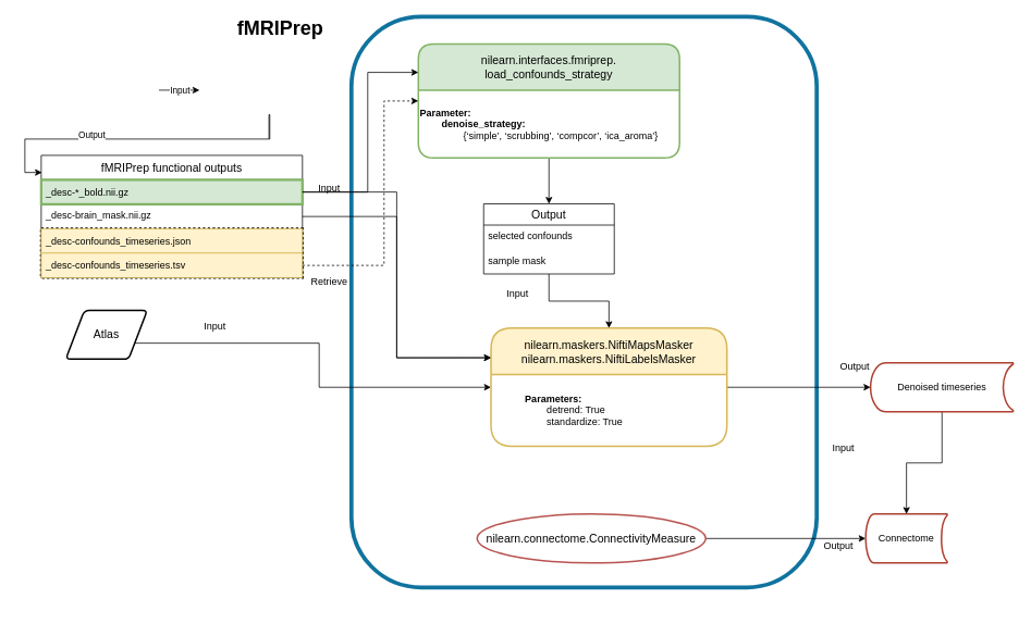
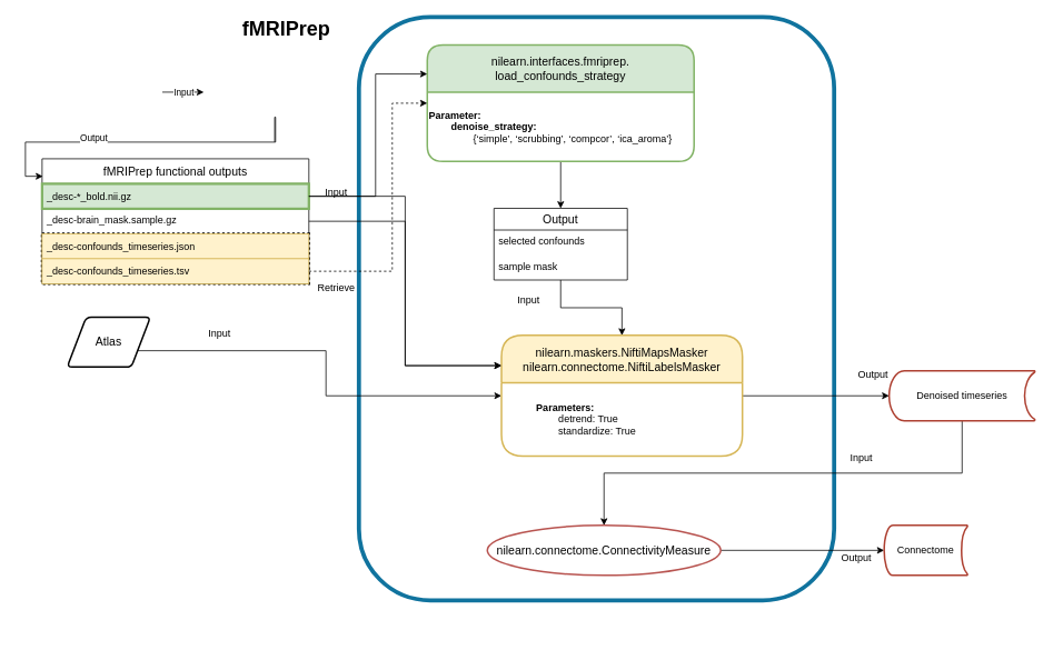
  <mxCell id="0" />
  <mxCell id="1" parent="0" />
  <mxCell id="2" value="" style="rounded=1;whiteSpace=wrap;html=1;labelBackgroundColor=none;fillColor=none;strokeColor=#10739e;strokeWidth=5;" parent="1" vertex="1"><mxGeometry x="430" y="20" width="570" height="700" as="geometry" /></mxCell>
  <mxCell id="3" value="fMRIPrep functional outputs" style="swimlane;fontStyle=0;childLayout=stackLayout;horizontal=1;startSize=30;horizontalStack=0;resizeParent=1;resizeParentMax=0;resizeLast=0;collapsible=1;marginBottom=0;fontSize=14;" parent="1" vertex="1"><mxGeometry x="50" y="190" width="320" height="150" as="geometry"><mxRectangle x="180" y="140" width="130" height="30" as="alternateBounds" /></mxGeometry></mxCell>
  <mxCell id="4" value="_desc-*_bold.nii.gz" style="text;strokeColor=#82b366;fillColor=#d5e8d4;align=left;verticalAlign=middle;spacingLeft=4;spacingRight=4;overflow=hidden;points=[[0,0.5],[1,0.5]];portConstraint=eastwest;rotatable=0;strokeWidth=3;" parent="3" vertex="1"><mxGeometry y="30" width="320" height="30" as="geometry" /></mxCell>
- <mxCell id="5" value="_desc-brain_mask.nii.gz" style="text;strokeColor=none;fillColor=none;spacingLeft=4;spacingRight=4;overflow=hidden;rotatable=0;points=[[0,0.5],[1,0.5]];portConstraint=eastwest;fontSize=12;" parent="3" vertex="1"><mxGeometry y="60" width="320" height="30" as="geometry" /></mxCell>
+ <mxCell id="5" value="_desc-brain_mask.sample.gz" style="text;strokeColor=none;fillColor=none;spacingLeft=4;spacingRight=4;overflow=hidden;rotatable=0;points=[[0,0.5],[1,0.5]];portConstraint=eastwest;fontSize=12;" parent="3" vertex="1"><mxGeometry y="60" width="320" height="30" as="geometry" /></mxCell>
  <mxCell id="6" value="" style="group;dashed=1;dashPattern=1 1;strokeWidth=3;strokeColor=default;" parent="3" vertex="1" connectable="0"><mxGeometry y="90" width="320" height="60" as="geometry" /></mxCell>
  <mxCell id="7" value="_desc-confounds_timeseries.json" style="text;strokeColor=#d6b656;fillColor=#fff2cc;align=left;verticalAlign=middle;spacingLeft=4;spacingRight=4;overflow=hidden;points=[[0,0.5],[1,0.5]];portConstraint=eastwest;rotatable=0;" parent="6" vertex="1"><mxGeometry width="320" height="30" as="geometry" /></mxCell>
  <mxCell id="8" value="_desc-confounds_timeseries.tsv" style="text;strokeColor=#d6b656;fillColor=#fff2cc;align=left;verticalAlign=middle;spacingLeft=4;spacingRight=4;overflow=hidden;points=[[0,0.5],[1,0.5]];portConstraint=eastwest;rotatable=0;" parent="6" vertex="1"><mxGeometry y="30" width="320" height="30" as="geometry" /></mxCell>
  <mxCell id="9" style="edgeStyle=orthogonalEdgeStyle;rounded=0;orthogonalLoop=1;jettySize=auto;html=1;exitX=1;exitY=0.75;exitDx=0;exitDy=0;entryX=0;entryY=0.5;entryDx=0;entryDy=0;endArrow=classic;endFill=1;" parent="1" source="10" target="26" edge="1"><mxGeometry relative="1" as="geometry" /></mxCell>
  <mxCell id="10" value="&lt;font style=&quot;font-size: 14px;&quot;&gt;Atlas&lt;/font&gt;" style="shape=parallelogram;html=1;strokeWidth=2;perimeter=parallelogramPerimeter;whiteSpace=wrap;rounded=1;arcSize=12;size=0.23;" parent="1" vertex="1"><mxGeometry x="80" y="380" width="100" height="60" as="geometry" /></mxCell>
  <mxCell id="11" style="edgeStyle=orthogonalEdgeStyle;rounded=0;orthogonalLoop=1;jettySize=auto;html=1;exitX=0.5;exitY=1;exitDx=0;exitDy=0;entryX=0.003;entryY=0.14;entryDx=0;entryDy=0;entryPerimeter=0;" parent="1" source="45" target="3" edge="1"><mxGeometry relative="1" as="geometry"><mxPoint x="350" y="80" as="sourcePoint" /><Array as="points"><mxPoint x="330" y="140" /><mxPoint x="330" y="170" /><mxPoint x="30" y="170" /><mxPoint x="30" y="211" /></Array></mxGeometry></mxCell>
  <mxCell id="12" value="" style="endArrow=classic;html=1;rounded=0;exitX=1;exitY=0.5;exitDx=0;exitDy=0;entryX=0;entryY=0.5;entryDx=0;entryDy=0;" parent="1" source="38" target="45" edge="1"><mxGeometry relative="1" as="geometry"><mxPoint x="172.75" y="80" as="sourcePoint" /><mxPoint x="230" y="80" as="targetPoint" /></mxGeometry></mxCell>
  <mxCell id="13" value="Input" style="edgeLabel;resizable=0;html=1;align=center;verticalAlign=middle;" parent="12" connectable="0" vertex="1"><mxGeometry relative="1" as="geometry" /></mxCell>
  <mxCell id="14" value="Output" style="edgeLabel;resizable=0;html=1;align=center;verticalAlign=middle;" parent="1" connectable="0" vertex="1"><mxGeometry x="20" y="96.62" as="geometry"><mxPoint x="91" y="68" as="offset" /></mxGeometry></mxCell>
  <mxCell id="15" style="edgeStyle=orthogonalEdgeStyle;rounded=0;orthogonalLoop=1;jettySize=auto;html=1;" parent="1" source="16" target="26" edge="1"><mxGeometry relative="1" as="geometry" /></mxCell>
  <mxCell id="16" value="Output" style="swimlane;fontStyle=0;childLayout=stackLayout;horizontal=1;startSize=26;horizontalStack=0;resizeParent=1;resizeParentMax=0;resizeLast=0;collapsible=1;marginBottom=0;align=center;fontSize=14;" parent="1" vertex="1"><mxGeometry x="592" y="249.5" width="160" height="86" as="geometry" /></mxCell>
  <mxCell id="17" value="selected confounds" style="text;strokeColor=none;fillColor=none;spacingLeft=4;spacingRight=4;overflow=hidden;rotatable=0;points=[[0,0.5],[1,0.5]];portConstraint=eastwest;fontSize=12;" parent="16" vertex="1"><mxGeometry y="26" width="160" height="30" as="geometry" /></mxCell>
  <mxCell id="18" value="sample mask" style="text;strokeColor=none;fillColor=none;spacingLeft=4;spacingRight=4;overflow=hidden;rotatable=0;points=[[0,0.5],[1,0.5]];portConstraint=eastwest;fontSize=12;" parent="16" vertex="1"><mxGeometry y="56" width="160" height="30" as="geometry" /></mxCell>
  <mxCell id="19" style="edgeStyle=orthogonalEdgeStyle;rounded=0;orthogonalLoop=1;jettySize=auto;html=1;entryX=0.5;entryY=0;entryDx=0;entryDy=0;endArrow=classic;endFill=1;" parent="1" source="20" target="16" edge="1"><mxGeometry relative="1" as="geometry" /></mxCell>
  <mxCell id="20" value="nilearn.interfaces.fmriprep.&#10;load_confounds_strategy" style="swimlane;childLayout=stackLayout;horizontal=1;startSize=57;horizontalStack=0;rounded=1;fontSize=14;fontStyle=0;strokeWidth=2;resizeParent=0;resizeLast=1;shadow=0;dashed=0;align=center;arcSize=11;fillColor=#d5e8d4;strokeColor=#82b366;" parent="1" vertex="1"><mxGeometry x="512" y="53.25" width="320" height="140" as="geometry" /></mxCell>
  <mxCell id="21" value="&lt;strong style=&quot;background-color: initial;&quot;&gt;Parameter:&lt;br&gt;&lt;/strong&gt;&lt;strong style=&quot;background-color: initial;&quot;&gt;&lt;span style=&quot;white-space: pre;&quot;&gt;&#09;&lt;/span&gt;denoise_strategy:&amp;nbsp;&lt;/strong&gt;&lt;br&gt;&lt;dt&gt;&lt;span class=&quot;classifier&quot;&gt;&lt;span style=&quot;white-space: pre;&quot;&gt;&#09;&lt;span style=&quot;white-space: pre;&quot;&gt;&#09;&lt;/span&gt;&lt;/span&gt;{‘simple’, ‘scrubbing’, ‘compcor’, ‘ica_aroma’}&lt;/span&gt;&lt;/dt&gt;" style="text;html=1;align=left;verticalAlign=middle;resizable=0;points=[];autosize=1;strokeColor=none;fillColor=none;" parent="20" vertex="1"><mxGeometry y="57" width="320" height="83" as="geometry" /></mxCell>
  <mxCell id="22" style="edgeStyle=orthogonalEdgeStyle;rounded=0;orthogonalLoop=1;jettySize=auto;html=1;exitX=1;exitY=0.5;exitDx=0;exitDy=0;entryX=0;entryY=0.5;entryDx=0;entryDy=0;endArrow=classic;endFill=1;dashed=1;" parent="1" source="8" target="20" edge="1"><mxGeometry relative="1" as="geometry"><Array as="points"><mxPoint x="470" y="325" /><mxPoint x="470" y="123" /></Array></mxGeometry></mxCell>
  <mxCell id="23" value="&lt;span style=&quot;background-color: rgb(255, 255, 255);&quot;&gt;Retrieve&lt;/span&gt;" style="text;html=1;strokeColor=none;fillColor=none;align=center;verticalAlign=middle;whiteSpace=wrap;rounded=0;" parent="1" vertex="1"><mxGeometry x="373" y="330" width="60" height="30" as="geometry" /></mxCell>
  <mxCell id="24" value="&lt;span style=&quot;background-color: rgb(255, 255, 255);&quot;&gt;Input&lt;/span&gt;" style="text;html=1;strokeColor=none;fillColor=none;align=center;verticalAlign=middle;whiteSpace=wrap;rounded=0;" parent="1" vertex="1"><mxGeometry x="370" y="209.5" width="66" height="40" as="geometry" /></mxCell>
  <mxCell id="25" style="edgeStyle=orthogonalEdgeStyle;rounded=0;orthogonalLoop=1;jettySize=auto;html=1;entryX=0;entryY=0.5;entryDx=0;entryDy=0;entryPerimeter=0;" parent="1" source="26" target="30" edge="1"><mxGeometry relative="1" as="geometry" /></mxCell>
- <mxCell id="26" value="nilearn.maskers.NiftiMapsMasker&#10;nilearn.maskers.NiftiLabelsMasker" style="swimlane;childLayout=stackLayout;horizontal=1;startSize=57;horizontalStack=0;rounded=1;fontSize=14;fontStyle=0;strokeWidth=2;resizeParent=0;resizeLast=1;shadow=0;dashed=0;align=center;arcSize=15;fillColor=#fff2cc;strokeColor=#d6b656;" parent="1" vertex="1"><mxGeometry x="601" y="402" width="289" height="145" as="geometry" /></mxCell>
+ <mxCell id="26" value="nilearn.maskers.NiftiMapsMasker&#10;nilearn.connectome.NiftiLabelsMasker" style="swimlane;childLayout=stackLayout;horizontal=1;startSize=57;horizontalStack=0;rounded=1;fontSize=14;fontStyle=0;strokeWidth=2;resizeParent=0;resizeLast=1;shadow=0;dashed=0;align=center;arcSize=15;fillColor=#fff2cc;strokeColor=#d6b656;" parent="1" vertex="1"><mxGeometry x="601" y="402" width="289" height="145" as="geometry" /></mxCell>
  <mxCell id="27" value="&lt;dt&gt;&lt;ul&gt;&lt;dt&gt;&lt;b&gt;Parameters:&lt;/b&gt;&lt;/dt&gt;&lt;dt&gt;&lt;span style=&quot;background-color: initial;&quot;&gt;&lt;span style=&quot;white-space: pre;&quot;&gt;&#09;&lt;/span&gt;detrend&lt;/span&gt;&lt;span style=&quot;background-color: initial;&quot;&gt;: True&lt;/span&gt;&lt;/dt&gt;&lt;dt&gt;&lt;span style=&quot;background-color: initial;&quot;&gt;&lt;span style=&quot;white-space: pre;&quot;&gt;&#09;&lt;/span&gt;standardize: True&lt;/span&gt;&lt;/dt&gt;&lt;/ul&gt;&lt;/dt&gt;" style="text;html=1;align=left;verticalAlign=middle;resizable=0;points=[];autosize=1;strokeColor=none;fillColor=none;" parent="26" vertex="1"><mxGeometry y="57" width="289" height="88" as="geometry" /></mxCell>
  <mxCell id="28" style="edgeStyle=orthogonalEdgeStyle;rounded=0;orthogonalLoop=1;jettySize=auto;html=1;exitX=1;exitY=0.5;exitDx=0;exitDy=0;entryX=0;entryY=0.25;entryDx=0;entryDy=0;endArrow=classic;endFill=1;" parent="1" source="4" target="20" edge="1"><mxGeometry relative="1" as="geometry"><Array as="points"><mxPoint x="450" y="235" /><mxPoint x="450" y="88" /></Array></mxGeometry></mxCell>
- <mxCell id="29" style="edgeStyle=orthogonalEdgeStyle;rounded=0;orthogonalLoop=1;jettySize=auto;html=1;exitX=0.5;exitY=1;exitDx=0;exitDy=0;exitPerimeter=0;" parent="1" source="30" target="33" edge="1"><mxGeometry relative="1" as="geometry" /></mxCell>
+ <mxCell id="29" style="edgeStyle=orthogonalEdgeStyle;rounded=0;orthogonalLoop=1;jettySize=auto;html=1;exitX=0.5;exitY=1;exitDx=0;exitDy=0;exitPerimeter=0;entryX=0.5;entryY=0;entryDx=0;entryDy=0;" parent="1" source="30" target="32" edge="1"><mxGeometry relative="1" as="geometry" /></mxCell>
  <mxCell id="30" value="Denoised timeseries" style="strokeWidth=2;html=1;shape=mxgraph.flowchart.stored_data;whiteSpace=wrap;labelBackgroundColor=#FFFFFF;fillColor=none;strokeColor=#ae4132;" parent="1" vertex="1"><mxGeometry x="1066" y="444.5" width="175" height="60" as="geometry" /></mxCell>
  <mxCell id="31" style="edgeStyle=orthogonalEdgeStyle;rounded=0;orthogonalLoop=1;jettySize=auto;html=1;exitX=1;exitY=0.5;exitDx=0;exitDy=0;entryX=0;entryY=0.5;entryDx=0;entryDy=0;entryPerimeter=0;endArrow=classic;endFill=1;" parent="1" source="32" target="33" edge="1"><mxGeometry relative="1" as="geometry" /></mxCell>
  <mxCell id="32" value="&lt;font style=&quot;font-size: 14px;&quot;&gt;&lt;span class=&quot;sig-prename descclassname&quot;&gt;nilearn.connectome.&lt;/span&gt;&lt;span class=&quot;sig-name descname&quot;&gt;ConnectivityMeasure&lt;/span&gt;&lt;/font&gt;" style="ellipse;whiteSpace=wrap;html=1;absoluteArcSize=1;arcSize=14;strokeWidth=2;labelBackgroundColor=#FFFFFF;fillColor=none;strokeColor=#b85450;" parent="1" vertex="1"><mxGeometry x="584" y="630" width="280" height="60" as="geometry" /></mxCell>
  <mxCell id="33" value="Connectome" style="strokeWidth=2;html=1;shape=mxgraph.flowchart.stored_data;whiteSpace=wrap;labelBackgroundColor=#FFFFFF;fillColor=none;strokeColor=#ae4132;" parent="1" vertex="1"><mxGeometry x="1060" y="630" width="100" height="60" as="geometry" /></mxCell>
  <mxCell id="34" value="&lt;span style=&quot;background-color: rgb(255, 255, 255);&quot;&gt;Input&lt;/span&gt;" style="text;html=1;strokeColor=none;fillColor=none;align=center;verticalAlign=middle;whiteSpace=wrap;rounded=0;" parent="1" vertex="1"><mxGeometry x="230" y="380" width="66" height="40" as="geometry" /></mxCell>
  <mxCell id="35" value="&lt;span style=&quot;background-color: rgb(255, 255, 255);&quot;&gt;Output&lt;/span&gt;" style="text;html=1;strokeColor=none;fillColor=none;align=center;verticalAlign=middle;whiteSpace=wrap;rounded=0;" parent="1" vertex="1"><mxGeometry x="1014" y="430" width="66" height="40" as="geometry" /></mxCell>
  <mxCell id="36" value="&lt;span style=&quot;background-color: rgb(255, 255, 255);&quot;&gt;Input&lt;/span&gt;" style="text;html=1;strokeColor=none;fillColor=none;align=center;verticalAlign=middle;whiteSpace=wrap;rounded=0;" parent="1" vertex="1"><mxGeometry x="1000" y="530" width="66" height="40" as="geometry" /></mxCell>
  <mxCell id="37" value="&lt;span style=&quot;background-color: rgb(255, 255, 255);&quot;&gt;Output&lt;/span&gt;" style="text;html=1;strokeColor=none;fillColor=none;align=center;verticalAlign=middle;whiteSpace=wrap;rounded=0;" parent="1" vertex="1"><mxGeometry x="994" y="650" width="66" height="40" as="geometry" /></mxCell>
  <mxCell id="38" value="" style="shape=image;verticalLabelPosition=bottom;labelBackgroundColor=default;verticalAlign=top;aspect=fixed;imageAspect=0;image=https://upload.wikimedia.org/wikipedia/commons/d/de/BIDS_Logo.png;" parent="1" vertex="1"><mxGeometry x="30" y="74.3" width="164.25" height="71.38" as="geometry" /></mxCell>
  <mxCell id="39" value="" style="shape=image;verticalLabelPosition=bottom;labelBackgroundColor=default;verticalAlign=top;aspect=fixed;imageAspect=0;image=https://open-neuroscience.com/post/nilearn/featured.png;" parent="1" vertex="1"><mxGeometry x="840" y="59.99" width="144.84" height="73.25" as="geometry" /></mxCell>
  <mxCell id="40" value="" style="shape=image;verticalLabelPosition=bottom;labelBackgroundColor=default;verticalAlign=top;aspect=fixed;imageAspect=0;image=https://www.templateflow.org/assets/templateflow_fig-templates.png;" parent="1" vertex="1"><mxGeometry x="40" y="470" width="207.89" height="180.31" as="geometry" /></mxCell>
  <mxCell id="41" style="edgeStyle=orthogonalEdgeStyle;rounded=0;orthogonalLoop=1;jettySize=auto;html=1;entryX=0;entryY=0.25;entryDx=0;entryDy=0;" parent="1" source="4" target="26" edge="1"><mxGeometry relative="1" as="geometry" /></mxCell>
  <mxCell id="42" style="edgeStyle=orthogonalEdgeStyle;rounded=0;orthogonalLoop=1;jettySize=auto;html=1;entryX=0;entryY=0.25;entryDx=0;entryDy=0;" parent="1" source="5" target="26" edge="1"><mxGeometry relative="1" as="geometry" /></mxCell>
  <mxCell id="43" value="&lt;span style=&quot;background-color: rgb(255, 255, 255);&quot;&gt;Input&lt;/span&gt;" style="text;html=1;strokeColor=none;fillColor=none;align=center;verticalAlign=middle;whiteSpace=wrap;rounded=0;" parent="1" vertex="1"><mxGeometry x="601" y="340" width="66" height="40" as="geometry" /></mxCell>
  <mxCell id="44" style="edgeStyle=orthogonalEdgeStyle;rounded=0;orthogonalLoop=1;jettySize=auto;html=1;exitX=0.5;exitY=1;exitDx=0;exitDy=0;" parent="1" edge="1"><mxGeometry relative="1" as="geometry"><mxPoint x="799" y="758" as="sourcePoint" /><mxPoint x="799" y="758" as="targetPoint" /></mxGeometry></mxCell>
  <mxCell id="45" value="" style="shape=image;verticalLabelPosition=bottom;labelBackgroundColor=default;verticalAlign=top;aspect=fixed;imageAspect=0;image=https://media.springernature.com/m685/springer-static/image/art%3A10.104%2Fs41592-018-0235-4/MediaObjects/41592_2018_235_Fig1_HTML.png;" parent="1" vertex="1"><mxGeometry x="244" y="50" width="170" height="119.98" as="geometry" /></mxCell>
  <mxCell id="46" value="&lt;font size=&quot;1&quot; style=&quot;&quot;&gt;&lt;b style=&quot;font-size: 24px;&quot;&gt;fMRIPrep&lt;/b&gt;&lt;/font&gt;" style="text;html=1;strokeColor=none;fillColor=none;align=center;verticalAlign=middle;whiteSpace=wrap;rounded=0;labelBackgroundColor=none;" parent="1" vertex="1"><mxGeometry x="313" y="20" width="60" height="30" as="geometry" /></mxCell>
